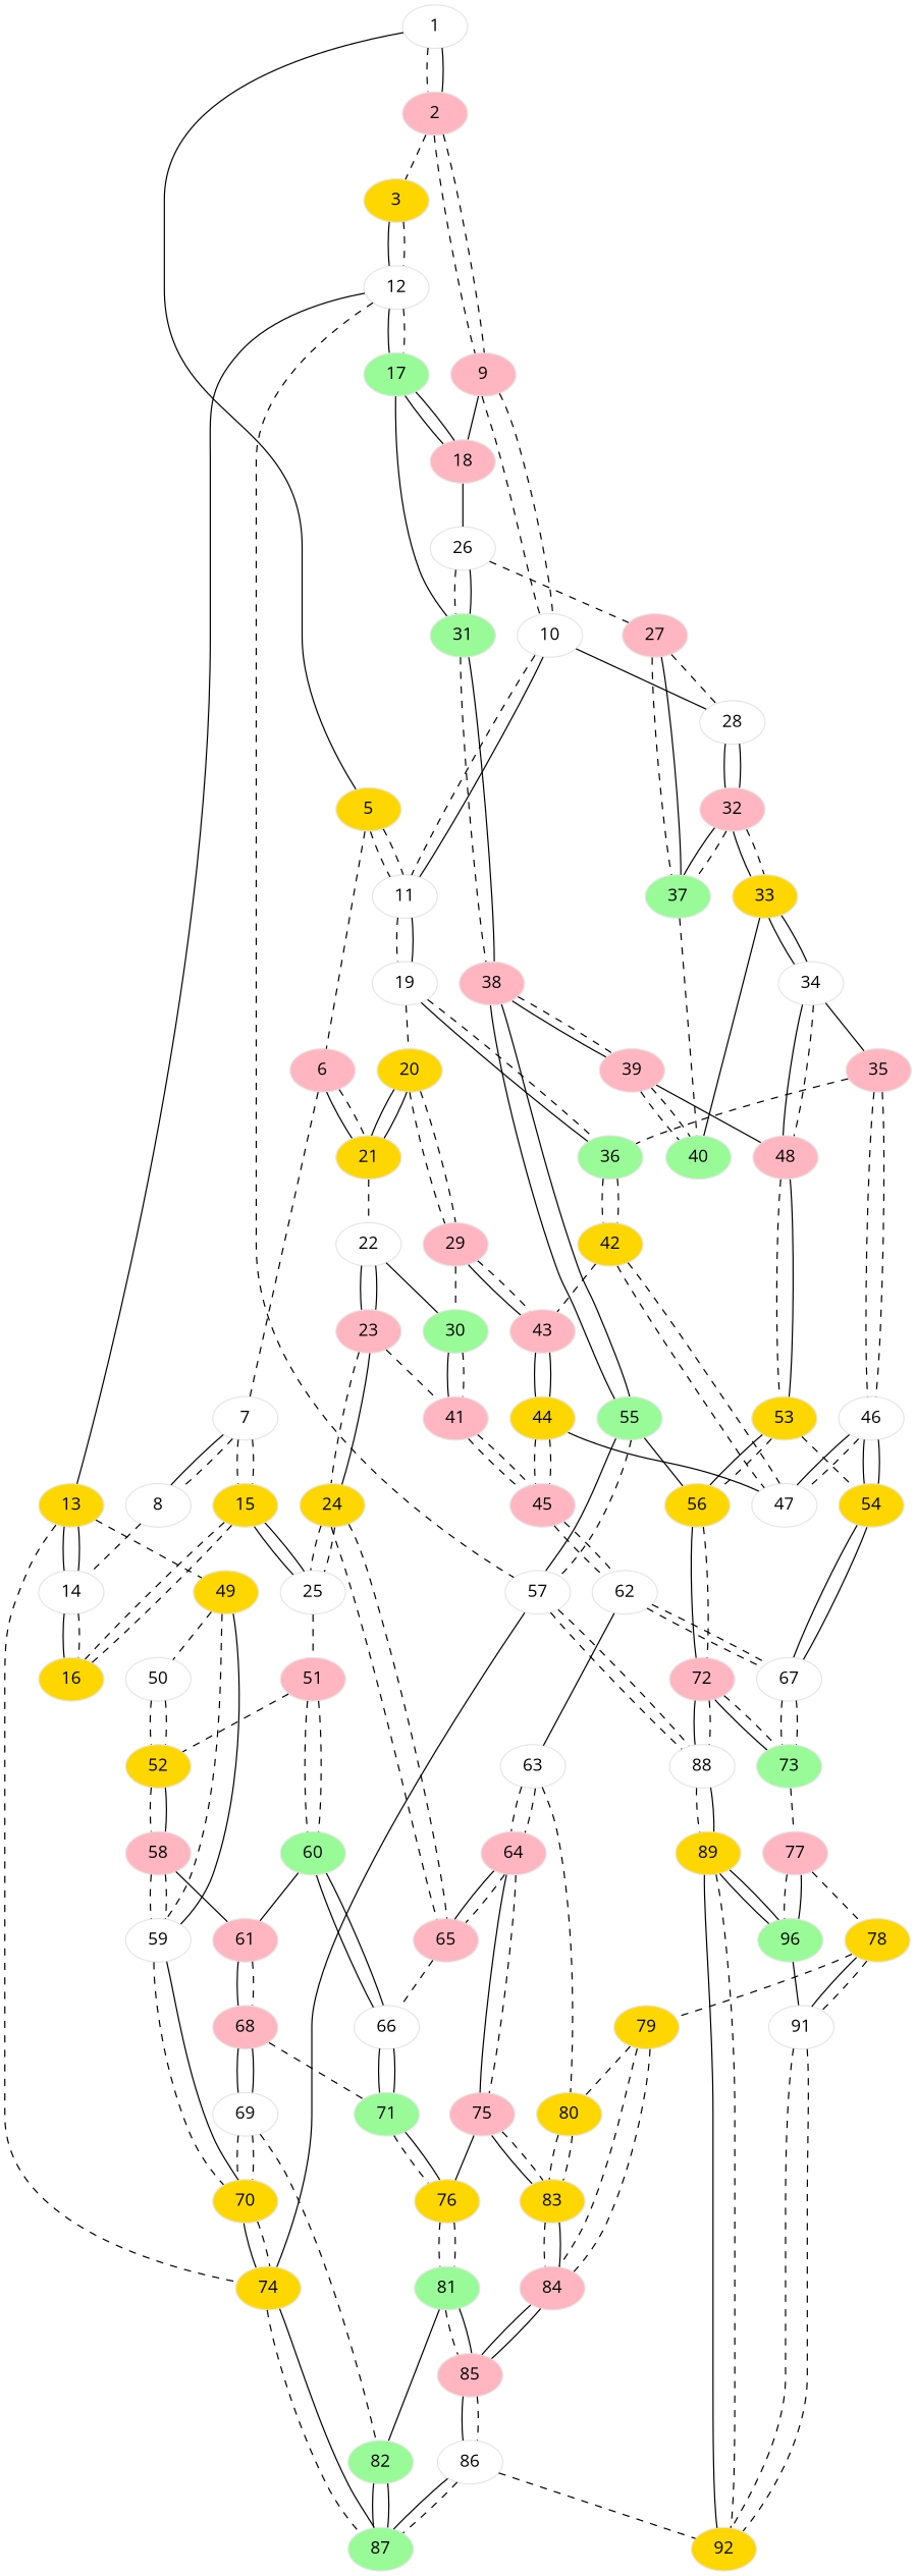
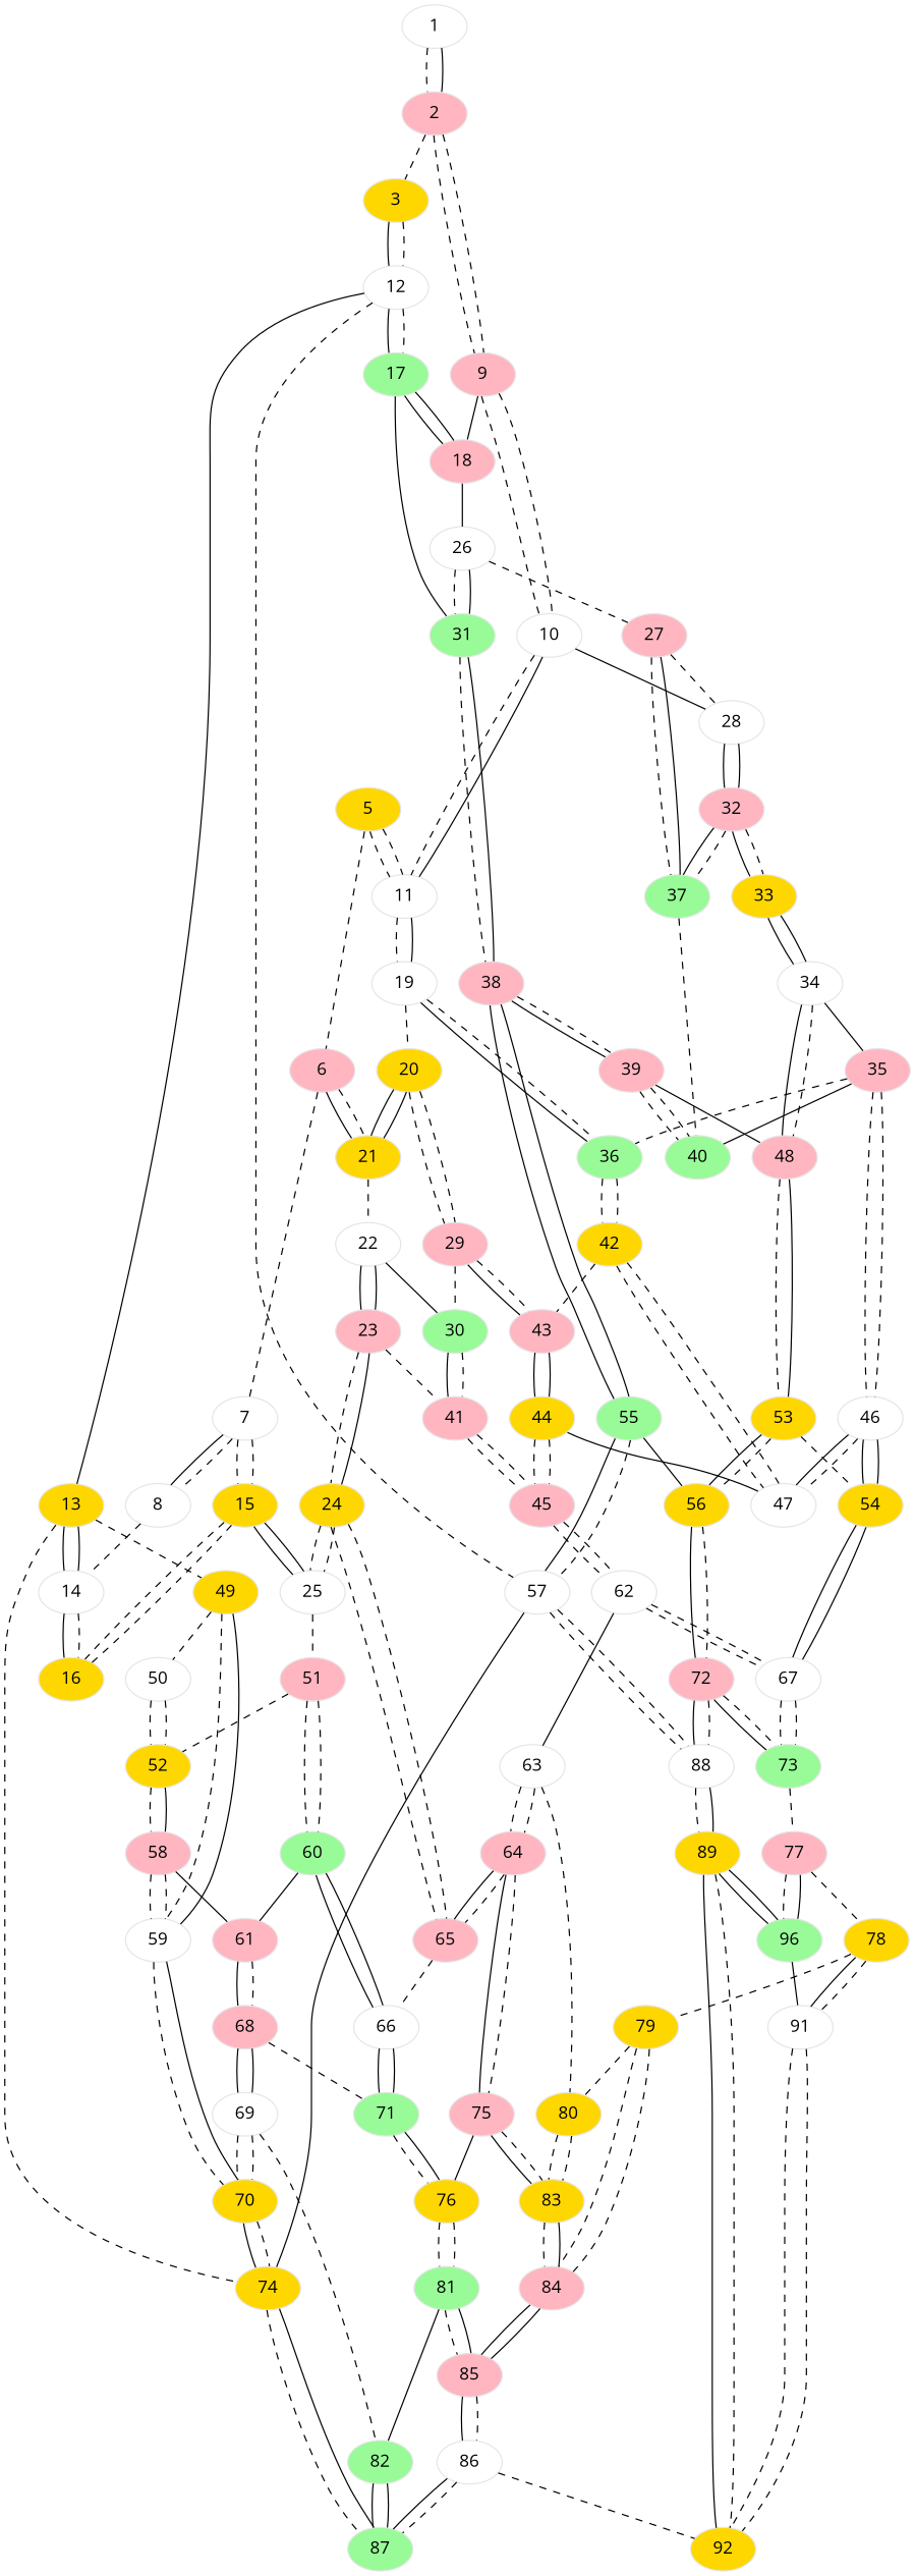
  graph {
    fontname="Open Sans"
    node [color=gray90 fillcolor=lightpink fontname="Open Sans" style=filled]
    edge [fontname="Open Sans" style=dashed]
    2
    1 [fillcolor=white]
    5 [fillcolor=gold]
    3 [fillcolor=gold]
    9
    6
    11 [fillcolor=white]
    12 [fillcolor=white]
    10 [fillcolor=white]
    18
    13 [fillcolor=gold]
    17 [fillcolor=palegreen]
    57 [fillcolor=white]
    8 [fillcolor=white]
    14 [fillcolor=white]
    7 [fillcolor=white]
    21 [fillcolor=gold]
    19 [fillcolor=white]
    15 [fillcolor=gold]
    22 [fillcolor=white]
    16 [fillcolor=gold]
    25 [fillcolor=white]
    28 [fillcolor=white]
    26 [fillcolor=white]
    32
    20 [fillcolor=gold]
    36 [fillcolor=palegreen]
    49 [fillcolor=gold]
    74 [fillcolor=gold]
    31 [fillcolor=palegreen]
    88 [fillcolor=white]
    50 [fillcolor=white]
    59 [fillcolor=white]
    87 [fillcolor=palegreen]
    51
    38
    27
    29
    42 [fillcolor=gold]
    30 [fillcolor=palegreen]
    43
    23
    24 [fillcolor=gold]
    41
    65
    45
    66 [fillcolor=white]
    52 [fillcolor=gold]
    60 [fillcolor=palegreen]
    37 [fillcolor=palegreen]
    40 [fillcolor=palegreen]
    33 [fillcolor=gold]
    44 [fillcolor=gold]
    39
    55 [fillcolor=palegreen]
    34 [fillcolor=white]
    35
    48
    46 [fillcolor=white]
    53 [fillcolor=gold]
    47 [fillcolor=white]
    54 [fillcolor=gold]
    56 [fillcolor=gold]
    62 [fillcolor=white]
    67 [fillcolor=white]
    63 [fillcolor=white]
    70 [fillcolor=gold]
    58
    61
    72
    73 [fillcolor=palegreen]
    89 [fillcolor=gold]
    68
    71 [fillcolor=palegreen]
    69 [fillcolor=white]
    64
    80 [fillcolor=gold]
    75
    83 [fillcolor=gold]
    76 [fillcolor=gold]
    77
    82 [fillcolor=palegreen]
    81 [fillcolor=palegreen]
    78 [fillcolor=gold]
    n85 [fillcolor=palegreen label=96]
    84
    85
    79 [fillcolor=gold]
    91 [fillcolor=white]
    92 [fillcolor=gold]
    86 [fillcolor=white]
    2 -- 3
    2 -- 9
    2 -- 9
    1 -- 2
    1 -- 2 [style=solid]
-   1 -- 5 [style=solid]
    5 -- 6
    5 -- 11
    5 -- 11
    3 -- 12 [style=solid]
    3 -- 12
    9 -- 10
    9 -- 10
    9 -- 18 [style=solid]
    6 -- 7
    6 -- 21 [style=solid]
    6 -- 21
    11 -- 19
    11 -- 19 [style=solid]
    12 -- 13 [style=solid]
    12 -- 17 [style=solid]
    12 -- 17
    12 -- 57
    10 -- 11
    10 -- 11 [style=solid]
    10 -- 28 [style=solid]
    18 -- 26 [style=solid]
    13 -- 14 [style=solid]
    13 -- 14 [style=solid]
    13 -- 49
    13 -- 74
    17 -- 18 [style=solid]
    17 -- 18 [style=solid]
    17 -- 31 [style=solid]
    57 -- 74 [style=solid]
    57 -- 88
    57 -- 88
    8 -- 14
    14 -- 16 [style=solid]
    14 -- 16
    7 -- 8 [style=solid]
    7 -- 8
    7 -- 15
    7 -- 15
    21 -- 22
    19 -- 20
    19 -- 36 [style=solid]
    19 -- 36
    15 -- 16
    15 -- 16
    15 -- 25 [style=solid]
    15 -- 25 [style=solid]
    22 -- 30 [style=solid]
    22 -- 23 [style=solid]
    22 -- 23 [style=solid]
    25 -- 51
    28 -- 32 [style=solid]
    28 -- 32 [style=solid]
    26 -- 31
    26 -- 31 [style=solid]
    26 -- 27
    32 -- 37 [style=solid]
    32 -- 37
    32 -- 33 [style=solid]
    32 -- 33
    20 -- 21 [style=solid]
    20 -- 21 [style=solid]
    20 -- 29
    20 -- 29
    36 -- 42
    36 -- 42
    49 -- 50
    49 -- 59
    49 -- 59 [style=solid]
    74 -- 87
    74 -- 87 [style=solid]
    31 -- 38
    31 -- 38 [style=solid]
    88 -- 89
    88 -- 89 [style=solid]
    50 -- 52
    50 -- 52
    59 -- 70
    59 -- 70 [style=solid]
    51 -- 52
    51 -- 60
    51 -- 60
    38 -- 39 [style=solid]
    38 -- 39
    38 -- 55 [style=solid]
    38 -- 55 [style=solid]
    27 -- 28
    27 -- 37
    27 -- 37 [style=solid]
    29 -- 30
    29 -- 43 [style=solid]
    29 -- 43
    42 -- 43
    42 -- 47
    42 -- 47
    30 -- 41 [style=solid]
    30 -- 41
    43 -- 44 [style=solid]
    43 -- 44 [style=solid]
    23 -- 24
    23 -- 24 [style=solid]
    23 -- 41
    24 -- 25
    24 -- 25
    24 -- 65
    24 -- 65
    41 -- 45
    41 -- 45
    65 -- 66
    45 -- 62
    45 -- 62
    66 -- 71 [style=solid]
    66 -- 71 [style=solid]
    52 -- 58
    52 -- 58 [style=solid]
    60 -- 66 [style=solid]
    60 -- 66 [style=solid]
    60 -- 61 [style=solid]
    37 -- 40
-   33 -- 40 [style=solid]
+   35 -- 40 [style=solid]
    33 -- 34 [style=solid]
    33 -- 34 [style=solid]
    44 -- 45
    44 -- 45
    44 -- 47 [style=solid]
    39 -- 40
    39 -- 40
    39 -- 48 [style=solid]
    55 -- 57 [style=solid]
    55 -- 57
    55 -- 56 [style=solid]
    34 -- 35 [style=solid]
    34 -- 48 [style=solid]
    34 -- 48
    35 -- 36
    35 -- 46
    35 -- 46
    48 -- 53
    48 -- 53 [style=solid]
    46 -- 47 [style=solid]
    46 -- 47
    46 -- 54 [style=solid]
    46 -- 54 [style=solid]
    53 -- 54
    53 -- 56 [style=solid]
    53 -- 56
    54 -- 67 [style=solid]
    54 -- 67 [style=solid]
    56 -- 72 [style=solid]
    56 -- 72
    62 -- 67
    62 -- 67
    62 -- 63 [style=solid]
    67 -- 73
    67 -- 73
    63 -- 64
    63 -- 64
    63 -- 80
    70 -- 74 [style=solid]
    70 -- 74
    58 -- 59
    58 -- 59
    58 -- 61 [style=solid]
    61 -- 68 [style=solid]
    61 -- 68
    72 -- 88 [style=solid]
    72 -- 88
    72 -- 73 [style=solid]
    72 -- 73
    73 -- 77
    89 -- n85 [style=solid]
    89 -- n85 [style=solid]
    89 -- 92 [style=solid]
    89 -- 92
    68 -- 71
    68 -- 69 [style=solid]
    68 -- 69 [style=solid]
    71 -- 76
    71 -- 76 [style=solid]
    69 -- 70
    69 -- 70
    69 -- 82
    64 -- 65 [style=solid]
    64 -- 65
    64 -- 75 [style=solid]
    64 -- 75
    80 -- 83
    80 -- 83
    75 -- 83 [style=solid]
    75 -- 83
    75 -- 76 [style=solid]
    83 -- 84
    83 -- 84 [style=solid]
    76 -- 81
    76 -- 81
    77 -- 78
    77 -- n85
    77 -- n85 [style=solid]
    82 -- 87 [style=solid]
    82 -- 87 [style=solid]
    81 -- 82 [style=solid]
    81 -- 85
    81 -- 85 [style=solid]
    78 -- 79
    78 -- 91 [style=solid]
    78 -- 91
    n85 -- 91 [style=solid]
    84 -- 85 [style=solid]
    84 -- 85 [style=solid]
    85 -- 86 [style=solid]
    85 -- 86
    79 -- 80
    79 -- 84
    79 -- 84
    91 -- 92
    91 -- 92
    86 -- 87 [style=solid]
    86 -- 87
    86 -- 92
  }
